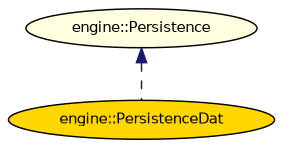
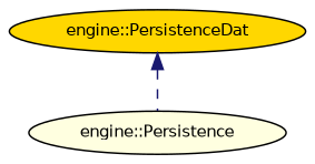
  digraph {
    node [color=black fontname=Helvetica fontsize=10 shape=ellipse style=filled]
    n1 [fillcolor=gold fontcolor=black height=0.2 label="engine::PersistenceDat" width=0.4]
    n2 [fillcolor=lightyellow height=0.2 label="engine::Persistence" width=0.4]
-   n2 -> n1 [color=midnightblue dir=back fontname=Helvetica fontsize=10 labelfontname=Helvetica labelfontsize=10 style=dashed]
+   n1 -> n2 [color=midnightblue dir=back fontname=Helvetica fontsize=10 labelfontname=Helvetica labelfontsize=10 style=dashed]
  }
